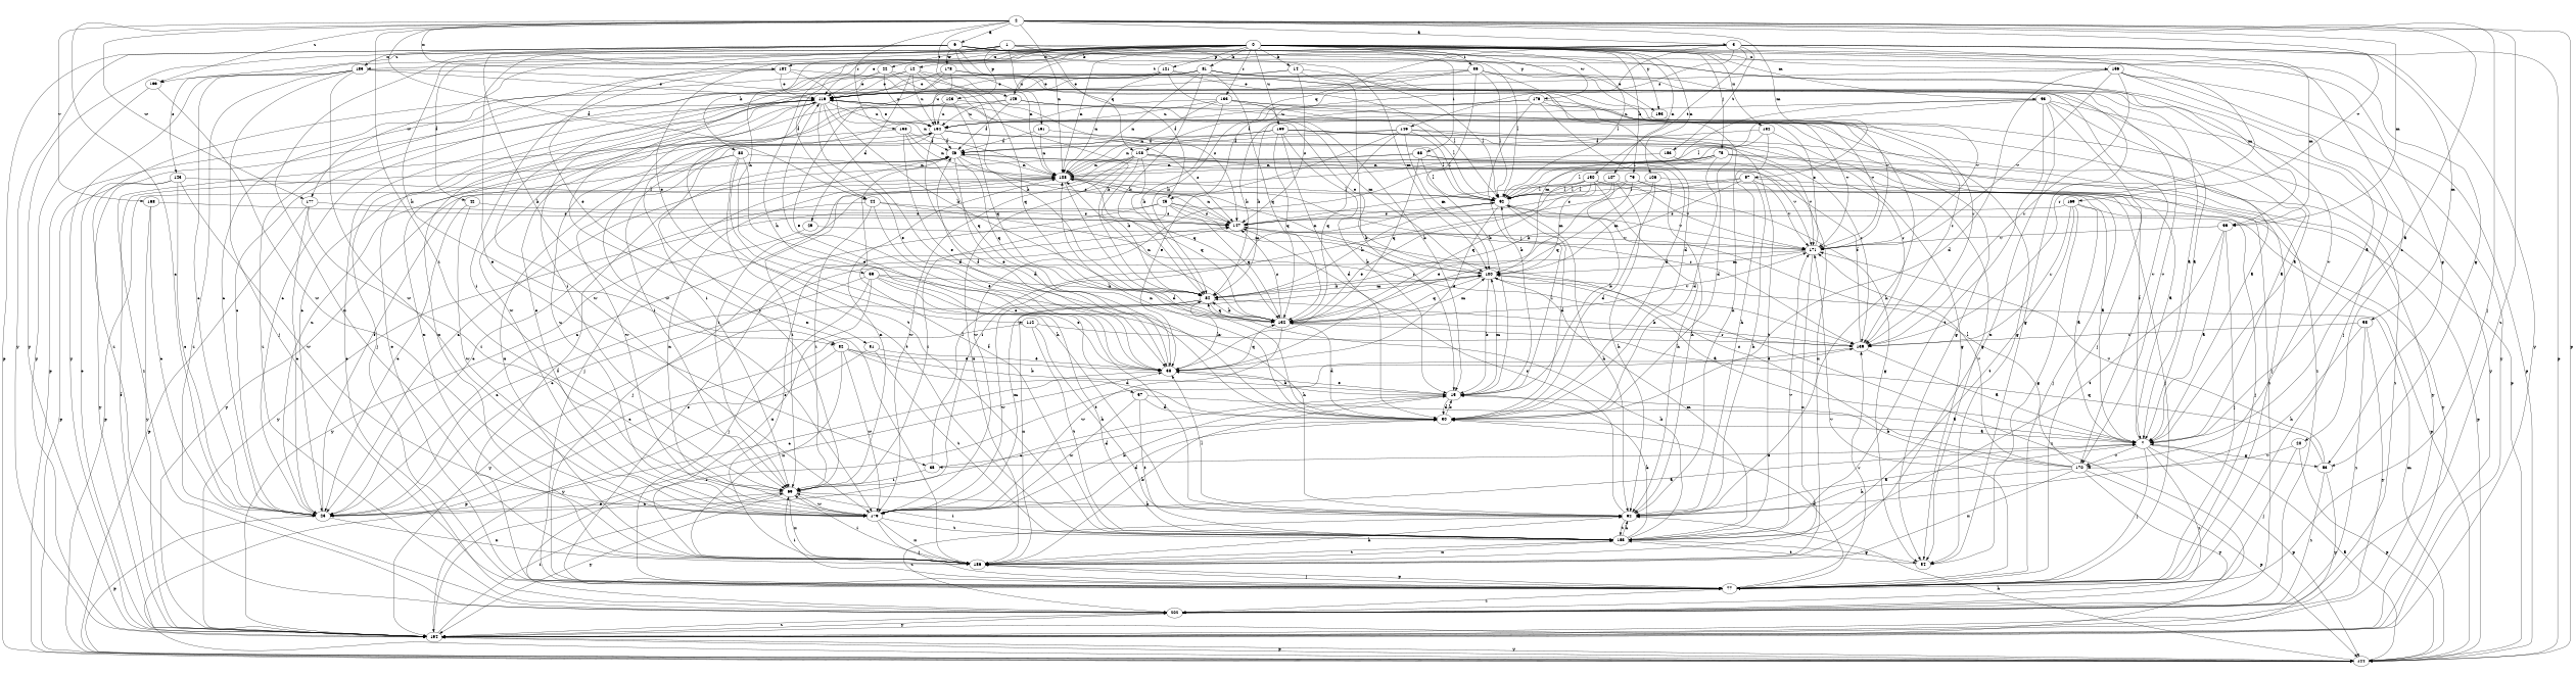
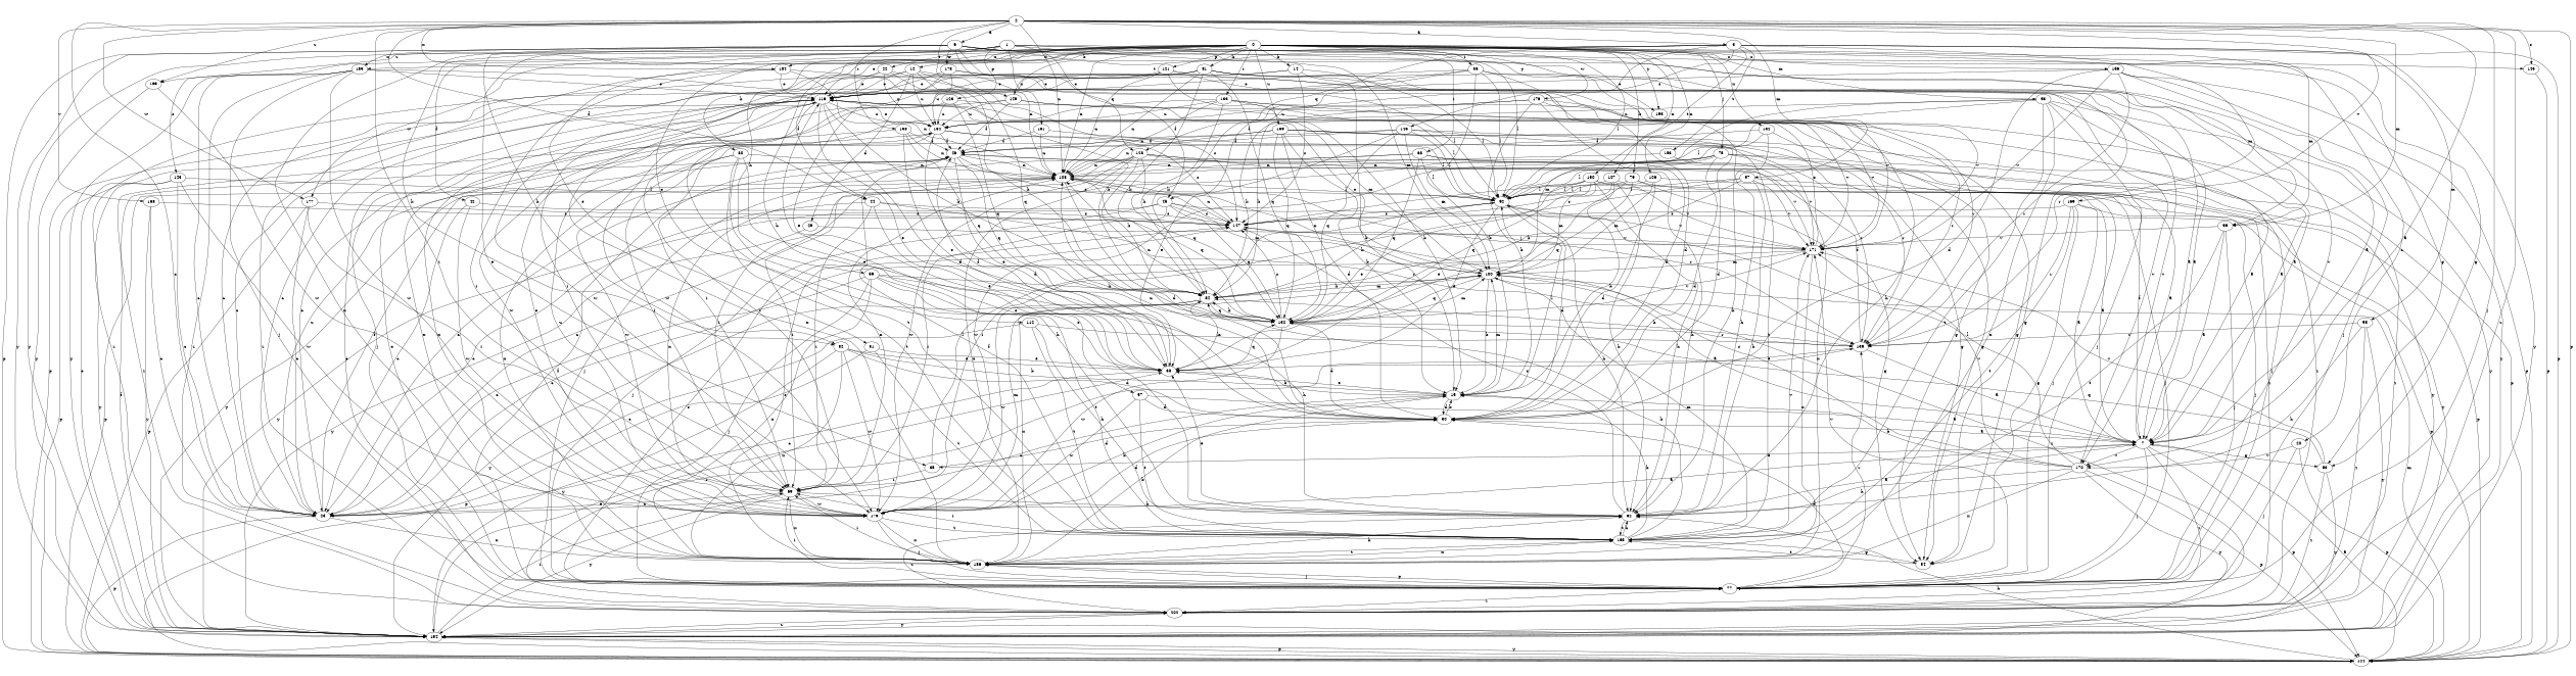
  strict digraph {
    0
    12
    14
    20
    31
    35
    42
    44
    53
    57
    59
    n12 [label=36]
    68
    75
    79
    80
    81
    92
    93
    n20 [label=99]
    106
    107
    108
    112
    116
    121
    133
    143
    156
    159
    176
    182
    184
    193
    124
    170
    29
    132
    147
    164
    23
    15
    77
    38
    155
    69
    30
    179
    139
    194
    202
    171
    7
    186
    84
    62
    54
    100
    46
    1
    22
    82
    123
    128
+   145
    161
    199
    2
    3
    6
    97
    138
    149
    168
    169
    177
    45
    98
    146
    150
    153
    185
    178
    0 -> 12 [label=b]
    0 -> 14 [label=b]
    0 -> 20 [label=c]
    0 -> 31 [label=e]
    0 -> 35 [label=e]
    0 -> 42 [label=f]
    0 -> 44 [label=f]
    0 -> 53 [label=g]
    0 -> 57 [label=h]
    0 -> 59 [label=h]
    0 -> n12 [label=i]
    0 -> 68 [label=i]
    0 -> 75 [label=j]
    0 -> 79 [label=k]
    0 -> 80 [label=k]
    0 -> 81 [label=k]
    0 -> 92 [label=l]
    0 -> 93 [label=m]
    0 -> n20 [label=m]
    0 -> 106 [label=n]
    0 -> 107 [label=n]
    0 -> 108 [label=n]
    0 -> 112 [label=o]
    0 -> 116 [label=o]
    0 -> 121 [label=p]
    0 -> 133 [label=r]
    0 -> 143 [label=s]
    0 -> 156 [label=u]
    0 -> 159 [label=u]
    0 -> 176 [label=w]
    0 -> 182 [label=x]
    0 -> 184 [label=x]
    0 -> 193 [label=y]
    12 -> 116 [label=o]
    12 -> 124 [label=p]
    12 -> 170 [label=v]
    12 -> 29 [label=d]
    12 -> 132 [label=q]
    12 -> 147 [label=s]
    12 -> 164 [label=u]
    14 -> 92 [label=l]
    14 -> 116 [label=o]
    14 -> 147 [label=s]
    14 -> 23 [label=c]
    14 -> 15 [label=b]
    20 -> 124 [label=p]
    20 -> 170 [label=v]
    20 -> 77 [label=j]
    31 -> 124 [label=p]
    31 -> 38 [label=e]
    31 -> 155 [label=t]
    35 -> 92 [label=l]
    35 -> 69 [label=i]
    35 -> 30 [label=d]
    42 -> 147 [label=s]
    42 -> 23 [label=c]
    42 -> 179 [label=w]
    44 -> 147 [label=s]
    44 -> 23 [label=c]
    44 -> 38 [label=e]
    44 -> 69 [label=i]
    44 -> 139 [label=r]
    53 -> 132 [label=q]
    53 -> 194 [label=y]
    53 -> 202 [label=z]
    53 -> 171 [label=v]
    57 -> 155 [label=t]
    57 -> 30 [label=d]
    57 -> 179 [label=w]
    57 -> 7 [label=a]
    59 -> 23 [label=c]
    59 -> 77 [label=j]
    59 -> 38 [label=e]
    59 -> 155 [label=t]
    59 -> 186 [label=x]
    59 -> 84 [label=k]
    59 -> 62 [label=h]
    n12 -> 92 [label=l]
    n12 -> 116 [label=o]
    n12 -> 15 [label=b]
    n12 -> 30 [label=d]
    n12 -> 179 [label=w]
    n12 -> 171 [label=v]
    n12 -> 84 [label=k]
    68 -> 92 [label=l]
    68 -> 108 [label=n]
    68 -> 132 [label=q]
    68 -> 23 [label=c]
    68 -> 194 [label=y]
    68 -> 202 [label=z]
    75 -> 92 [label=l]
    75 -> 108 [label=n]
    75 -> 23 [label=c]
    75 -> 77 [label=j]
    75 -> 30 [label=d]
    75 -> 179 [label=w]
    75 -> 202 [label=z]
    75 -> 171 [label=v]
    79 -> 92 [label=l]
    79 -> 132 [label=q]
    79 -> 77 [label=j]
    79 -> 38 [label=e]
    79 -> 54 [label=g]
    80 -> 108 [label=n]
    80 -> 38 [label=e]
    80 -> 155 [label=t]
    80 -> 179 [label=w]
    80 -> 186 [label=x]
    80 -> 62 [label=h]
    81 -> 108 [label=n]
    81 -> 116 [label=o]
    81 -> 132 [label=q]
    81 -> 23 [label=c]
    81 -> 69 [label=i]
    81 -> 139 [label=r]
    81 -> 7 [label=a]
    81 -> 84 [label=k]
    81 -> 54 [label=g]
    92 -> 147 [label=s]
    92 -> 38 [label=e]
    92 -> 30 [label=d]
    92 -> 171 [label=v]
    92 -> 84 [label=k]
    92 -> 62 [label=h]
    93 -> 92 [label=l]
    93 -> 164 [label=u]
    93 -> 77 [label=j]
    93 -> 155 [label=t]
    93 -> 194 [label=y]
    93 -> 7 [label=a]
    93 -> 186 [label=x]
    93 -> 100 [label=m]
    n20 -> 77 [label=j]
    n20 -> 155 [label=t]
    n20 -> 171 [label=v]
    n20 -> 7 [label=a]
    106 -> 92 [label=l]
    106 -> 77 [label=j]
    106 -> 30 [label=d]
    106 -> 100 [label=m]
    107 -> 92 [label=l]
    107 -> 147 [label=s]
    107 -> 15 [label=b]
    107 -> 171 [label=v]
    107 -> 62 [label=h]
    108 -> 92 [label=l]
    108 -> 124 [label=p]
    108 -> 132 [label=q]
    108 -> 69 [label=i]
    108 -> 30 [label=d]
    108 -> 139 [label=r]
    108 -> 194 [label=y]
    112 -> 23 [label=c]
    112 -> 155 [label=t]
    112 -> 139 [label=r]
    112 -> 62 [label=h]
    116 -> 164 [label=u]
    116 -> 23 [label=c]
    116 -> 77 [label=j]
    116 -> 38 [label=e]
    116 -> 155 [label=t]
    116 -> 30 [label=d]
    116 -> 179 [label=w]
    116 -> 186 [label=x]
    116 -> 84 [label=k]
    116 -> 54 [label=g]
    121 -> 108 [label=n]
    121 -> 116 [label=o]
    121 -> 15 [label=b]
    121 -> 179 [label=w]
    121 -> 171 [label=v]
    121 -> 186 [label=x]
    121 -> 62 [label=h]
    133 -> 92 [label=l]
    133 -> 108 [label=n]
    133 -> 164 [label=u]
    133 -> 69 [label=i]
    133 -> 171 [label=v]
    133 -> 7 [label=a]
    133 -> 84 [label=k]
    143 -> 92 [label=l]
    143 -> 124 [label=p]
    143 -> 23 [label=c]
    143 -> 179 [label=w]
    143 -> 194 [label=y]
    156 -> 116 [label=o]
    156 -> 124 [label=p]
    156 -> 77 [label=j]
    156 -> 30 [label=d]
    156 -> 139 [label=r]
    156 -> 194 [label=y]
    156 -> 171 [label=v]
    159 -> 108 [label=n]
    159 -> 132 [label=q]
    159 -> 15 [label=b]
    159 -> 155 [label=t]
    159 -> 30 [label=d]
    159 -> 202 [label=z]
    159 -> 54 [label=g]
    159 -> 46 [label=f]
    176 -> 164 [label=u]
    176 -> 15 [label=b]
    176 -> 30 [label=d]
    176 -> 139 [label=r]
    176 -> 171 [label=v]
    176 -> 84 [label=k]
    182 -> 92 [label=l]
    182 -> 62 [label=h]
    182 -> 54 [label=g]
    182 -> 46 [label=f]
    184 -> 108 [label=n]
    184 -> 116 [label=o]
    184 -> 69 [label=i]
    184 -> 202 [label=z]
    184 -> 84 [label=k]
    193 -> 124 [label=p]
    193 -> 84 [label=k]
    124 -> 194 [label=y]
    124 -> 7 [label=a]
    124 -> 62 [label=h]
    124 -> 100 [label=m]
    170 -> 92 [label=l]
    170 -> 124 [label=p]
    170 -> 147 [label=s]
    170 -> 15 [label=b]
    170 -> 194 [label=y]
    170 -> 171 [label=v]
    170 -> 186 [label=x]
    170 -> 62 [label=h]
    29 -> 194 [label=y]
    29 -> 171 [label=j]
    132 -> 108 [label=n]
    132 -> 147 [label=s]
    132 -> 30 [label=d]
    132 -> 179 [label=w]
    132 -> 139 [label=r]
    132 -> 171 [label=v]
    132 -> 84 [label=k]
    132 -> 100 [label=m]
    147 -> 108 [label=n]
    147 -> 171 [label=v]
    164 -> 116 [label=o]
    164 -> 147 [label=s]
    164 -> 69 [label=i]
    164 -> 30 [label=d]
    164 -> 139 [label=r]
    164 -> 46 [label=f]
    23 -> 124 [label=p]
    23 -> 164 [label=u]
    23 -> 186 [label=x]
    23 -> 46 [label=f]
    15 -> 92 [label=l]
    15 -> 23 [label=c]
    15 -> 38 [label=e]
    15 -> 30 [label=d]
    15 -> 100 [label=m]
    77 -> 116 [label=o]
    77 -> 147 [label=s]
    77 -> 69 [label=i]
    77 -> 30 [label=d]
    77 -> 139 [label=r]
    77 -> 202 [label=z]
    77 -> 171 [label=v]
    77 -> 186 [label=p]
    77 -> 46 [label=f]
    38 -> 132 [label=q]
    38 -> 23 [label=c]
    38 -> 15 [label=b]
    38 -> 84 [label=k]
    38 -> 46 [label=f]
    155 -> 15 [label=b]
    155 -> 69 [label=i]
    155 -> 171 [label=v]
    155 -> 186 [label=x]
    155 -> 84 [label=k]
    155 -> 62 [label=h]
    155 -> 54 [label=g]
    155 -> 100 [label=m]
    155 -> 46 [label=f]
    69 -> 108 [label=n]
    69 -> 23 [label=c]
    69 -> 179 [label=w]
    69 -> 194 [label=y]
    69 -> 186 [label=x]
    69 -> 62 [label=h]
    30 -> 108 [label=n]
    30 -> 15 [label=b]
    30 -> 7 [label=a]
    179 -> 108 [label=n]
    179 -> 116 [label=o]
    179 -> 164 [label=u]
    179 -> 15 [label=b]
    179 -> 77 [label=j]
    179 -> 155 [label=t]
    179 -> 30 [label=d]
    179 -> 7 [label=a]
    179 -> 186 [label=x]
    179 -> 100 [label=m]
    139 -> 38 [label=e]
    139 -> 7 [label=a]
    139 -> 84 [label=k]
    139 -> 46 [label=f]
    194 -> 116 [label=o]
    194 -> 124 [label=p]
    194 -> 38 [label=e]
    194 -> 69 [label=i]
    194 -> 202 [label=z]
    194 -> 46 [label=f]
    202 -> 116 [label=o]
    202 -> 139 [label=r]
    202 -> 194 [label=y]
    171 -> 116 [label=o]
    171 -> 23 [label=c]
    171 -> 186 [label=x]
    171 -> 100 [label=m]
    7 -> 35 [label=e]
    7 -> 53 [label=g]
    7 -> 124 [label=p]
    7 -> 170 [label=v]
    7 -> 77 [label=j]
    7 -> 202 [label=z]
    7 -> 46 [label=f]
    186 -> 147 [label=s]
    186 -> 15 [label=b]
    186 -> 77 [label=j]
    186 -> 155 [label=t]
    186 -> 69 [label=i]
    186 -> 62 [label=h]
    84 -> 132 [label=q]
    84 -> 179 [label=w]
    84 -> 194 [label=y]
    84 -> 186 [label=x]
    84 -> 100 [label=m]
    62 -> 116 [label=o]
    62 -> 147 [label=s]
-   62 -> 38 [label=l]
+   62 -> 38 [label=e]
    62 -> 155 [label=t]
    62 -> 202 [label=z]
    62 -> 7 [label=a]
    54 -> 155 [label=t]
    100 -> 108 [label=n]
    100 -> 116 [label=o]
    100 -> 132 [label=q]
    100 -> 15 [label=b]
    100 -> 202 [label=z]
    100 -> 7 [label=a]
    100 -> 84 [label=k]
    46 -> 108 [label=n]
    46 -> 132 [label=q]
    46 -> 147 [label=s]
    46 -> 77 [label=j]
    46 -> 38 [label=e]
    1 -> 92 [label=l]
    1 -> n20 [label=m]
    1 -> 193 [label=y]
    1 -> 194 [label=y]
    1 -> 22 [label=c]
    1 -> 82 [label=k]
    1 -> 123 [label=p]
    1 -> 128 [label=q]
+   1 -> 145 [label=s]
    1 -> 161 [label=u]
    1 -> 199 [label=z]
    22 -> 116 [label=o]
    22 -> 170 [label=v]
    22 -> 164 [label=u]
    22 -> 202 [label=z]
    22 -> 84 [label=k]
    82 -> 15 [label=b]
    82 -> 38 [label=e]
    82 -> 30 [label=d]
    82 -> 179 [label=w]
    82 -> 194 [label=y]
    82 -> 186 [label=x]
    123 -> 132 [label=q]
    123 -> 164 [label=u]
    123 -> 186 [label=x]
    123 -> 100 [label=m]
    128 -> 108 [label=n]
    128 -> 132 [label=q]
    128 -> 69 [label=i]
    128 -> 179 [label=w]
    128 -> 171 [label=v]
    128 -> 7 [label=a]
    128 -> 186 [label=x]
    128 -> 84 [label=k]
    128 -> 62 [label=h]
+   145 -> 124 [label=p]
    161 -> 92 [label=l]
    161 -> 108 [label=n]
    161 -> 46 [label=f]
    199 -> 179 [label=w]
    199 -> 194 [label=y]
    2 -> 44 [label=f]
    2 -> n20 [label=m]
    2 -> 108 [label=n]
    2 -> 184 [label=x]
    2 -> 124 [label=p]
    2 -> 23 [label=c]
    2 -> 77 [label=j]
    2 -> 69 [label=i]
    2 -> 202 [label=z]
    2 -> 7 [label=a]
+   2 -> 145 [label=s]
    2 -> 199 [label=z]
    2 -> 3 [label=a]
    2 -> 6 [label=a]
    2 -> 97 [label=m]
    2 -> 138 [label=r]
    2 -> 149 [label=t]
    2 -> 168 [label=v]
    2 -> 169 [label=v]
    2 -> 177 [label=w]
    3 -> 124 [label=p]
    3 -> 139 [label=r]
    3 -> 194 [label=y]
    3 -> 128 [label=q]
    3 -> 149 [label=t]
    3 -> 177 [label=w]
    3 -> 45 [label=f]
    3 -> 98 [label=m]
    3 -> 146 [label=s]
    3 -> 150 [label=t]
    3 -> 153 [label=t]
    3 -> 185 [label=x]
    6 -> 53 [label=g]
    6 -> 108 [label=n]
    6 -> 124 [label=p]
    6 -> 170 [label=v]
    6 -> 194 [label=y]
    6 -> 7 [label=a]
    6 -> 186 [label=x]
    6 -> 100 [label=m]
    6 -> 82 [label=k]
    6 -> 45 [label=f]
    6 -> 185 [label=x]
    6 -> 178 [label=w]
    97 -> 92 [label=l]
    97 -> 124 [label=p]
    97 -> 69 [label=i]
    97 -> 171 [label=v]
    97 -> 84 [label=k]
    97 -> 62 [label=h]
    138 -> 108 [label=n]
    138 -> 132 [label=q]
    138 -> 38 [label=e]
    138 -> 202 [label=z]
    138 -> 46 [label=f]
    149 -> 164 [label=u]
    149 -> 23 [label=c]
    149 -> 62 [label=h]
    149 -> 54 [label=g]
    149 -> 46 [label=f]
    168 -> 147 [label=s]
    168 -> 23 [label=c]
    168 -> 194 [label=y]
    169 -> 147 [label=s]
    169 -> 77 [label=j]
    169 -> 155 [label=t]
    169 -> 139 [label=r]
    169 -> 7 [label=a]
    169 -> 54 [label=g]
    177 -> 124 [label=p]
    177 -> 147 [label=s]
    177 -> 23 [label=c]
    177 -> 69 [label=i]
    45 -> 124 [label=p]
    45 -> 132 [label=q]
    45 -> 147 [label=s]
    45 -> 77 [label=j]
    45 -> 69 [label=i]
    45 -> 194 [label=y]
    45 -> 100 [label=m]
    98 -> 139 [label=r]
    98 -> 194 [label=y]
    98 -> 202 [label=z]
    98 -> 62 [label=h]
    146 -> 92 [label=l]
    146 -> 132 [label=q]
    146 -> 38 [label=e]
    146 -> 69 [label=i]
    146 -> 30 [label=d]
    146 -> 139 [label=r]
    146 -> 100 [label=m]
    146 -> 46 [label=f]
    150 -> 92 [label=l]
    150 -> 132 [label=q]
    150 -> 147 [label=s]
    150 -> 38 [label=e]
    150 -> 194 [label=y]
    150 -> 7 [label=a]
    150 -> 62 [label=h]
    150 -> 100 [label=m]
    153 -> 108 [label=n]
    153 -> 186 [label=x]
    185 -> 116 [label=o]
    185 -> 23 [label=c]
    185 -> 77 [label=j]
    185 -> 179 [label=w]
    185 -> 194 [label=y]
    185 -> 202 [label=z]
    185 -> 7 [label=a]
    178 -> 92 [label=l]
    178 -> 116 [label=o]
    178 -> 164 [label=u]
    178 -> 38 [label=e]
    178 -> 7 [label=a]
  }
